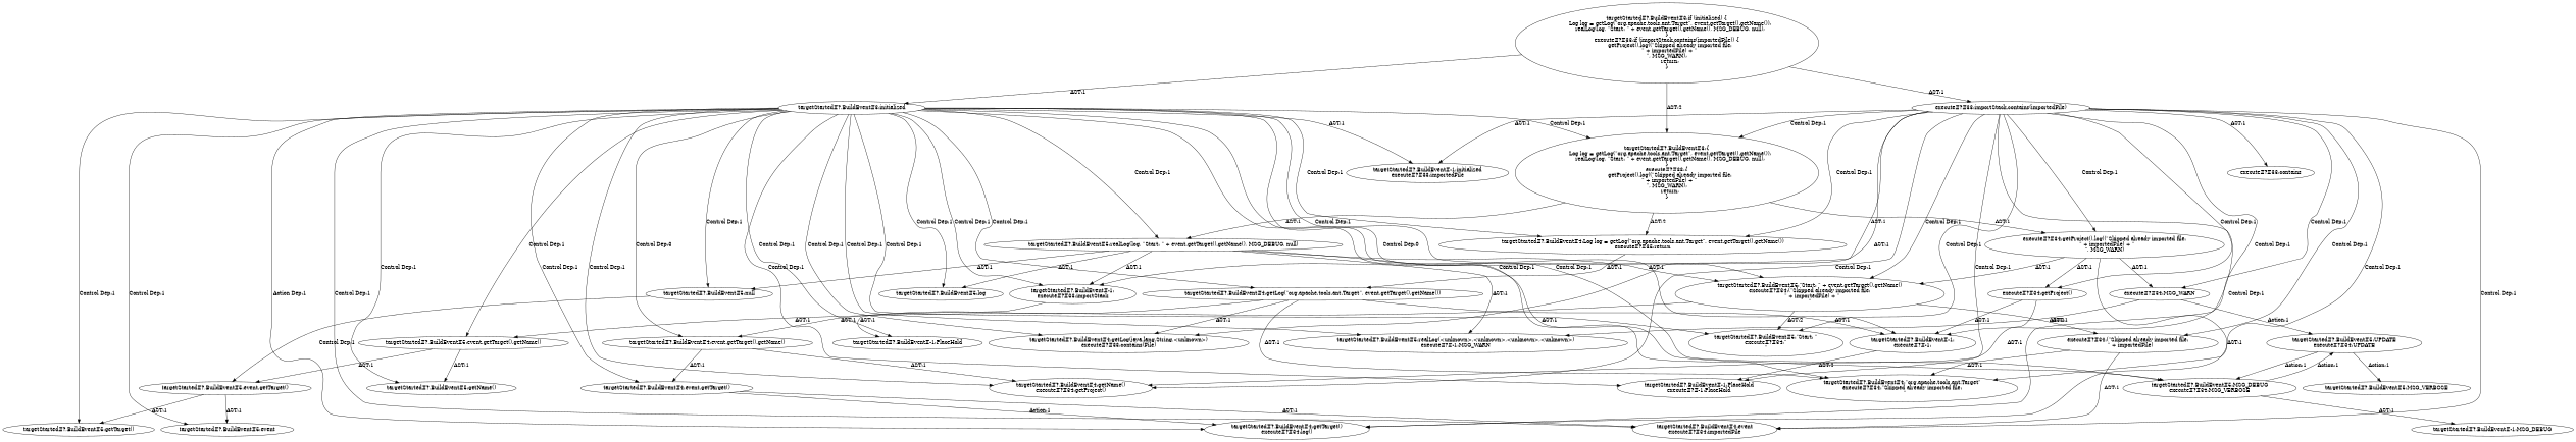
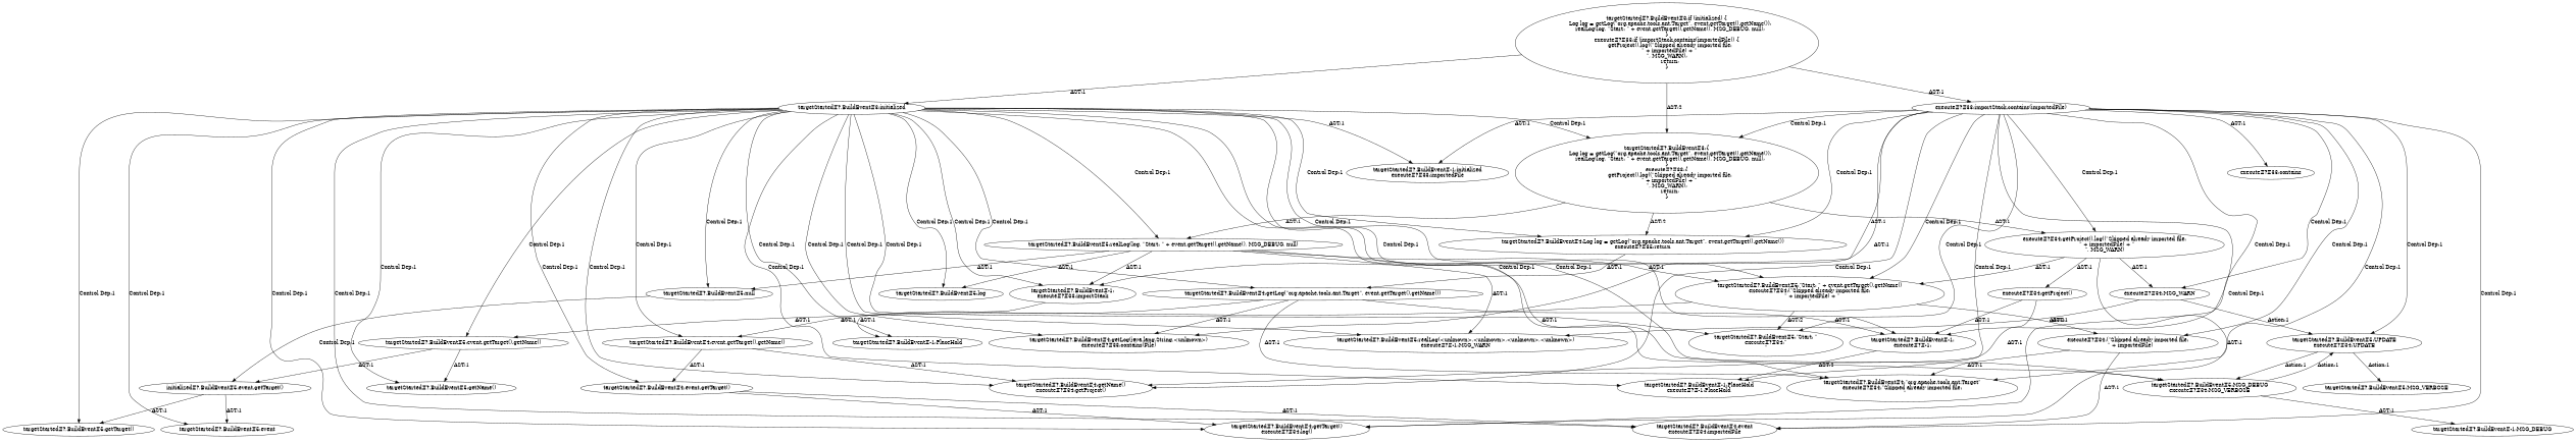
  digraph {
    node [shape=ellipse]
    n1 [label="targetStarted#?,BuildEvent#5:UPDATE\nexecute#?#34:UPDATE"]
    n2 [label="targetStarted#?,BuildEvent#5:MSG_DEBUG\nexecute#?#34:MSG_VERBOSE"]
    n3 [label="targetStarted#?,BuildEvent#5:MSG_VERBOSE"]
    n4 [label="targetStarted#?,BuildEvent#-1:MSG_DEBUG"]
    n5 [label="targetStarted#?,BuildEvent#3:initialized"]
    n6 [label="targetStarted#?,BuildEvent#-1:initialized\nexecute#?#33:importedFile"]
    n7 [label="targetStarted#?,BuildEvent#3:\{\n    Log log = getLog(\"org.apache.tools.ant.Target\", event.getTarget().getName());\n    realLog(log, \"Start: \" + event.getTarget().getName(), MSG_DEBUG, null);\n\}\nexecute#?#33:\{\n    getProject().log((\"Skipped already imported file:\n   \" + importedFile) + \"\n\", MSG_WARN);\n    return;\n\}"]
    n8 [label="targetStarted#?,BuildEvent#4:Log log = getLog(\"org.apache.tools.ant.Target\", event.getTarget().getName())\nexecute#?#35:return"]
    n9 [label="targetStarted#?,BuildEvent#4:getLog(\"org.apache.tools.ant.Target\", event.getTarget().getName())"]
    n10 [label="targetStarted#?,BuildEvent#4:getLog(java.lang.String,<unknown>)\nexecute#?#33:contains(File)"]
    n11 [label="targetStarted#?,BuildEvent#-1:\nexecute#?#-1:"]
    n12 [label="targetStarted#?,BuildEvent#-1:PlaceHold\nexecute#?#-1:PlaceHold"]
    n13 [label="targetStarted#?,BuildEvent#4:\"org.apache.tools.ant.Target\"\nexecute#?#34:\"Skipped already imported file:\n   \""]
    n14 [label="targetStarted#?,BuildEvent#4:event.getTarget().getName()"]
    n15 [label="targetStarted#?,BuildEvent#4:getName()\nexecute#?#34:getProject()"]
    n16 [label="targetStarted#?,BuildEvent#4:event.getTarget()"]
    n17 [label="targetStarted#?,BuildEvent#4:getTarget()\nexecute#?#34:log()"]
    n18 [label="targetStarted#?,BuildEvent#4:event\nexecute#?#34:importedFile"]
    n19 [label="targetStarted#?,BuildEvent#5:realLog(log, \"Start: \" + event.getTarget().getName(), MSG_DEBUG, null)"]
    n20 [label="targetStarted#?,BuildEvent#5:realLog(<unknown>,<unknown>,<unknown>,<unknown>)\nexecute#?#-1:MSG_WARN"]
    n21 [label="targetStarted#?,BuildEvent#-1:\nexecute#?#33:importStack"]
    n22 [label="targetStarted#?,BuildEvent#-1:PlaceHold"]
    n23 [label="targetStarted#?,BuildEvent#5:log"]
    n24 [label="targetStarted#?,BuildEvent#5:\"Start: \" + event.getTarget().getName()\nexecute#?#34:(\"Skipped already imported file:\n   \" + importedFile) + \"\n\""]
    n25 [label="targetStarted#?,BuildEvent#5:\"Start: \"\nexecute#?#34:\"\n\""]
    n26 [label="targetStarted#?,BuildEvent#5:event.getTarget().getName()"]
    n27 [label="targetStarted#?,BuildEvent#5:getName()"]
    n28 [label="targetStarted#?,BuildEvent#5:getTarget()"]
    n29 [label="targetStarted#?,BuildEvent#5:event"]
    n30 [label="targetStarted#?,BuildEvent#5:null"]
    n31 [label="execute#?#34:getProject().log((\"Skipped already imported file:\n   \" + importedFile) + \"\n\", MSG_WARN)"]
    n32 [label="execute#?#34:(\"Skipped already imported file:\n   \" + importedFile)"]
-   n33 [label="targetStarted#?,BuildEvent#5:event.getTarget()"]
+   n33 [label="initialized#?,BuildEvent#5:event.getTarget()"]
    n34 [label="targetStarted#?,BuildEvent#3:if (initialized) \{\n    Log log = getLog(\"org.apache.tools.ant.Target\", event.getTarget().getName());\n    realLog(log, \"Start: \" + event.getTarget().getName(), MSG_DEBUG, null);\n\}\nexecute#?#33:if (importStack.contains(importedFile)) \{\n    getProject().log((\"Skipped already imported file:\n   \" + importedFile) + \"\n\", MSG_WARN);\n    return;\n\}"]
    n35 [label="execute#?#33:importStack.contains(importedFile)"]
    n36 [label="execute#?#33:contains"]
    n37 [label="execute#?#34:getProject()"]
    n38 [label="execute#?#34:MSG_WARN"]
    n1 -> n2 [label="Action:1"]
    n1 -> n3 [label="Action:1"]
    n2 -> n1 [label="Action:1"]
    n2 -> n4 [label="AST:1"]
    n5 -> n2 [label="Control Dep:1"]
    n5 -> n6 [label="AST:1"]
    n5 -> n7 [label="Control Dep:1"]
    n5 -> n8 [label="Control Dep:1"]
    n5 -> n9 [label="Control Dep:1"]
    n5 -> n10 [label="Control Dep:1"]
-   n5 -> n11 [label="Control Dep:0"]
+   n5 -> n11 [label="Control Dep:1"]
    n5 -> n12 [label="Control Dep:1"]
    n5 -> n13 [label="Control Dep:1"]
-   n5 -> n14 [label="Control Dep:3"]
+   n5 -> n14 [label="Control Dep:1"]
    n5 -> n15 [label="Control Dep:1"]
    n5 -> n16 [label="Control Dep:1"]
-   n5 -> n17 [label="Action Dep:1"]
+   n5 -> n17 [label="Control Dep:1"]
    n5 -> n18 [label="Control Dep:1"]
    n5 -> n19 [label="Control Dep:1"]
    n5 -> n20 [label="Control Dep:1"]
    n5 -> n21 [label="Control Dep:1"]
    n5 -> n22 [label="Control Dep:1"]
    n5 -> n23 [label="Control Dep:1"]
    n5 -> n24 [label="Control Dep:1"]
    n5 -> n25 [label="Control Dep:1"]
    n5 -> n26 [label="Control Dep:1"]
    n5 -> n27 [label="Control Dep:1"]
    n5 -> n28 [label="Control Dep:1"]
    n5 -> n29 [label="Control Dep:1"]
    n5 -> n30 [label="Control Dep:1"]
    n7 -> n8 [label="AST:2"]
    n7 -> n19 [label="AST:1"]
    n7 -> n31 [label="AST:1"]
    n8 -> n9 [label="AST:1"]
    n9 -> n10 [label="AST:1"]
    n9 -> n11 [label="AST:1"]
    n9 -> n13 [label="AST:1"]
    n9 -> n14 [label="AST:1"]
    n11 -> n12 [label="AST:2"]
    n14 -> n15 [label="AST:1"]
    n14 -> n16 [label="AST:1"]
-   n16 -> n17 [label="Action:1"]
+   n16 -> n17 [label="AST:1"]
    n16 -> n18 [label="AST:1"]
    n19 -> n2 [label="AST:1"]
    n19 -> n20 [label="AST:1"]
    n19 -> n21 [label="AST:1"]
    n19 -> n23 [label="AST:1"]
    n19 -> n24 [label="AST:1"]
    n19 -> n30 [label="AST:1"]
    n21 -> n22 [label="AST:1"]
    n24 -> n25 [label="AST:2"]
    n24 -> n26 [label="AST:1"]
    n24 -> n32 [label="AST:1"]
    n26 -> n27 [label="AST:1"]
    n26 -> n33 [label="AST:1"]
    n30 -> n33 [label="Control Dep:1"]
    n31 -> n17 [label="AST:1"]
    n31 -> n24 [label="AST:1"]
    n31 -> n37 [label="AST:1"]
    n31 -> n38 [label="AST:1"]
    n32 -> n13 [label="AST:1"]
    n32 -> n18 [label="AST:1"]
    n33 -> n28 [label="AST:1"]
    n33 -> n29 [label="AST:1"]
    n34 -> n5 [label="AST:1"]
    n34 -> n7 [label="AST:2"]
    n34 -> n35 [label="AST:1"]
    n35 -> n6 [label="AST:1"]
    n35 -> n7 [label="Control Dep:1"]
    n35 -> n8 [label="Control Dep:1"]
    n35 -> n10 [label="AST:1"]
    n35 -> n11 [label="Control Dep:1"]
    n35 -> n12 [label="Control Dep:1"]
    n35 -> n13 [label="Control Dep:1"]
    n35 -> n15 [label="Control Dep:1"]
    n35 -> n17 [label="Control Dep:1"]
    n35 -> n18 [label="Control Dep:1"]
    n35 -> n21 [label="AST:1"]
    n35 -> n24 [label="Control Dep:1"]
    n35 -> n25 [label="Control Dep:1"]
    n35 -> n31 [label="Control Dep:1"]
    n35 -> n32 [label="Control Dep:1"]
    n35 -> n36 [label="AST:1"]
-   n35 -> n37 [label="Control Dep:1"]
+   n35 -> n1 [label="Control Dep:1"]
    n35 -> n38 [label="Control Dep:1"]
    n37 -> n11 [label="AST:1"]
    n37 -> n15 [label="AST:1"]
    n38 -> n1 [label="Action:1"]
    n38 -> n20 [label="AST:1"]
  }
